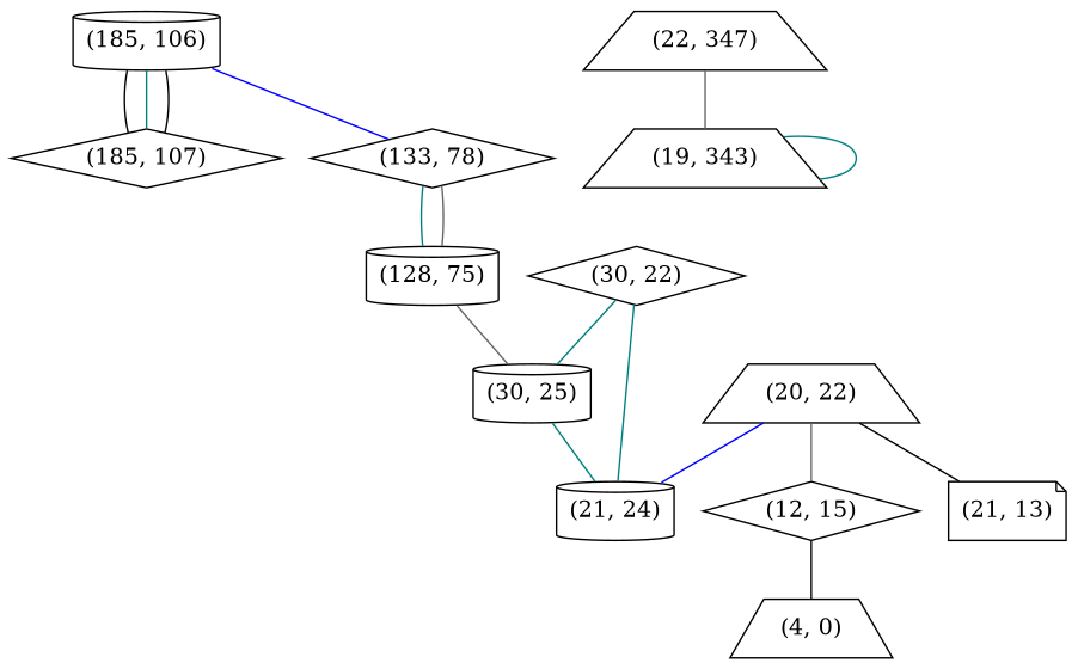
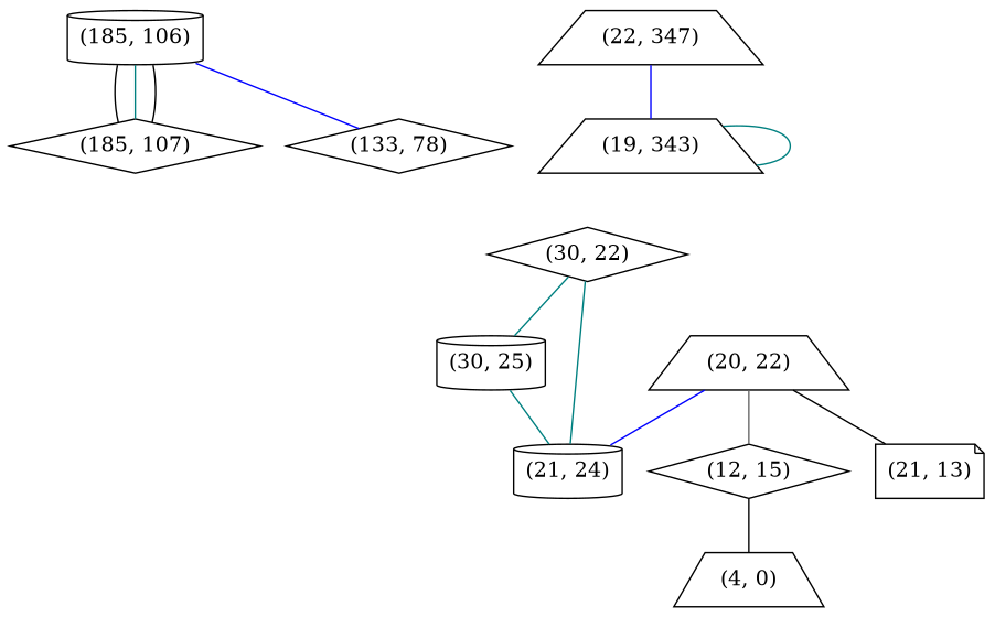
  graph {
    node [shape=diamond]
    edge [color=teal weight=1]
    "(185, 107)"
    "(185, 106)" [shape=cylinder]
    "(133, 78)"
-   "(128, 75)" [shape=cylinder]
    "(20, 22)" [shape=trapezium]
    n6 [label="(12, 15)"]
    "(21, 13)" [shape=note]
    "(21, 24)" [shape=cylinder]
    n9 [label="(4, 0)" shape=trapezium]
    "(22, 347)" [shape=trapezium]
    "(19, 343)" [shape=trapezium]
    "(30, 22)"
    "(30, 25)" [shape=cylinder]
    "(185, 106)" -- "(185, 107)" [color=black]
    "(185, 106)" -- "(185, 107)"
    "(185, 106)" -- "(185, 107)" [color=black]
    "(185, 106)" -- "(133, 78)" [color=blue]
-   "(133, 78)" -- "(128, 75)"
-   "(133, 78)" -- "(128, 75)" [color=gray40]
-   "(128, 75)" -- "(30, 25)" [color=gray40]
    "(20, 22)" -- n6 [color=gray40]
    "(20, 22)" -- "(21, 13)" [color=black]
    "(20, 22)" -- "(21, 24)" [color=blue]
    n6 -- n9 [color=black weight=4]
-   "(22, 347)" -- "(19, 343)" [color=gray40]
+   "(22, 347)" -- "(19, 343)" [color=blue]
    "(19, 343)" -- "(19, 343)" [weight=2]
    "(30, 22)" -- "(21, 24)"
    "(30, 22)" -- "(30, 25)"
    "(30, 25)" -- "(21, 24)"
  }
